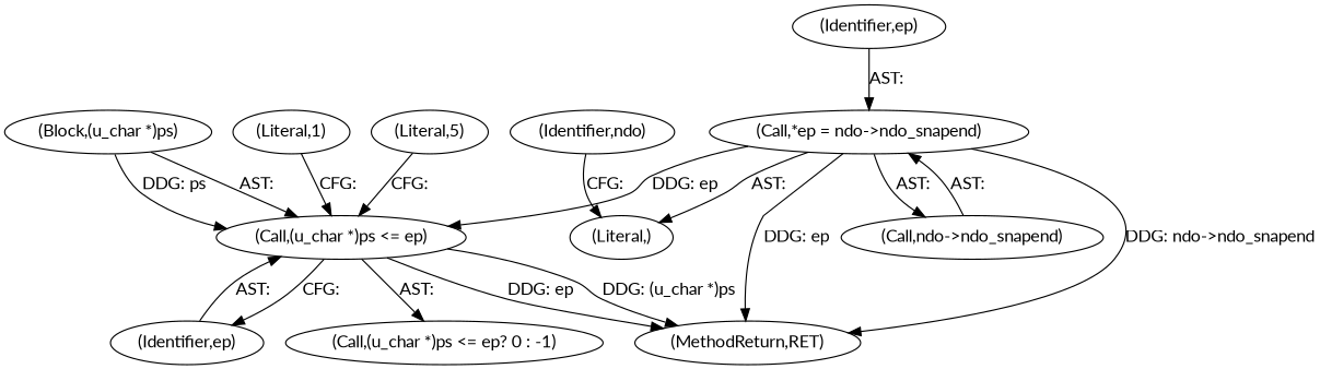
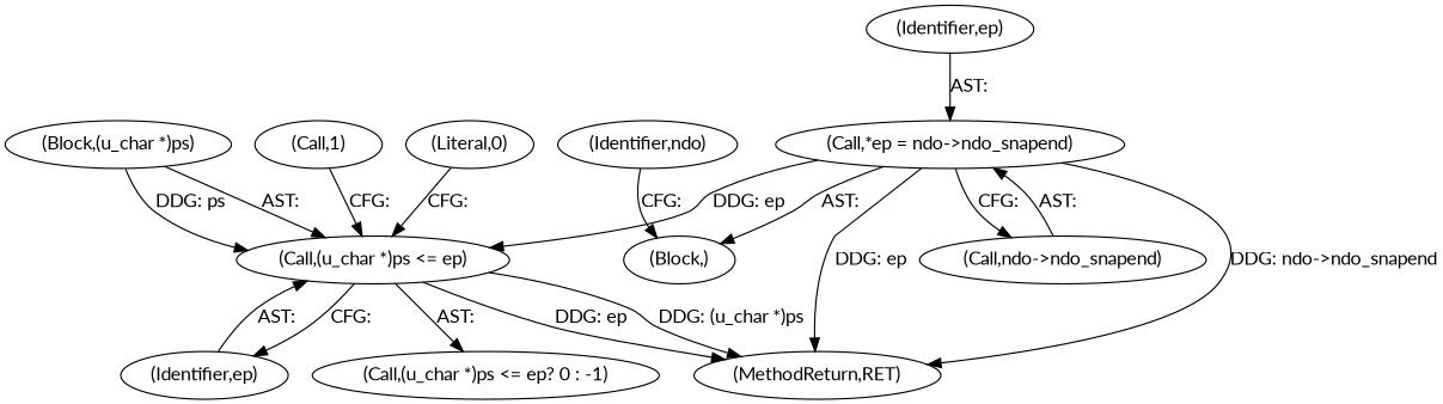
  digraph {
    fontname=Lato
    node [fontname=Lato]
    edge [fontname=Lato]
    n1 [label="(Call,*ep = ndo->ndo_snapend)"]
    n2 [label="(Call,(u_char *)ps <= ep)"]
    n3 [label="(MethodReturn,RET)"]
    n4 [label="(Call,ndo->ndo_snapend)"]
-   n5 [label="(Literal,)"]
+   n5 [label="(Block,)"]
    n6 [label="(Call,(u_char *)ps <= ep? 0 : -1)"]
    n7 [label="(Identifier,ep)"]
    n8 [label="(Identifier,ep)"]
    n9 [label="(Block,(u_char *)ps)"]
    n10 [label="(Identifier,ndo)"]
-   n11 [label="(Literal,5)"]
-   n12 [label="(Literal,1)"]
+   n11 [label="(Literal,0)"]
+   n12 [label="(Call,1)"]
    n1 -> n2 [label="DDG: ep"]
    n1 -> n3 [label="DDG: ndo->ndo_snapend"]
    n1 -> n3 [label="DDG: ep"]
-   n1 -> n4 [label="AST: "]
+   n1 -> n4 [label="CFG: "]
    n1 -> n5 [label="AST: "]
    n2 -> n3 [label="DDG: ep"]
    n2 -> n3 [label="DDG: (u_char *)ps"]
    n2 -> n6 [label="AST: "]
    n2 -> n7 [label="CFG: "]
    n4 -> n1 [label="AST: "]
    n7 -> n2 [label="AST: "]
    n8 -> n1 [label="AST: "]
    n9 -> n2 [label="AST: "]
    n9 -> n2 [label="DDG: ps"]
    n10 -> n5 [label="CFG: "]
    n11 -> n2 [label="CFG: "]
    n12 -> n2 [label="CFG: "]
  }
